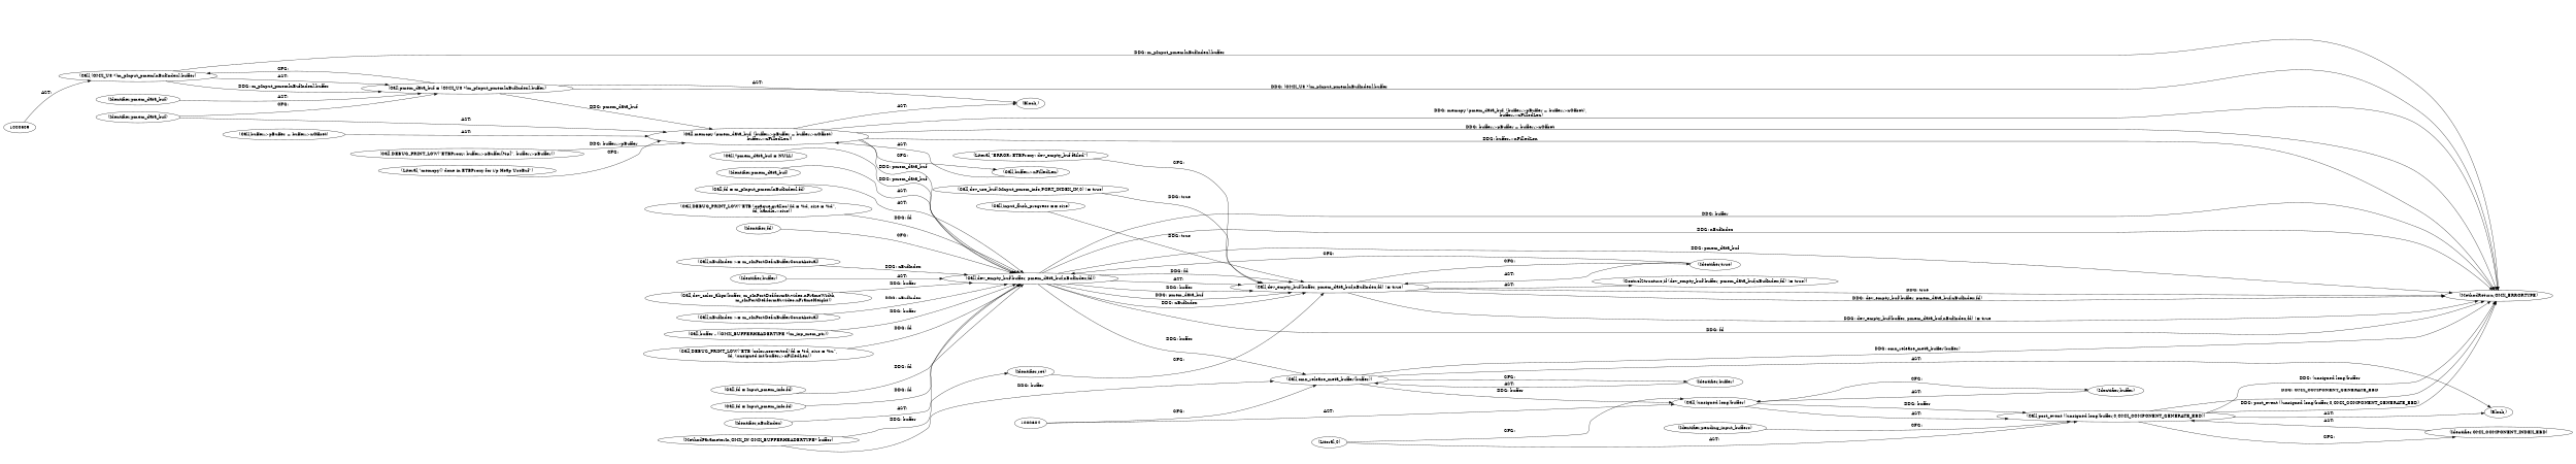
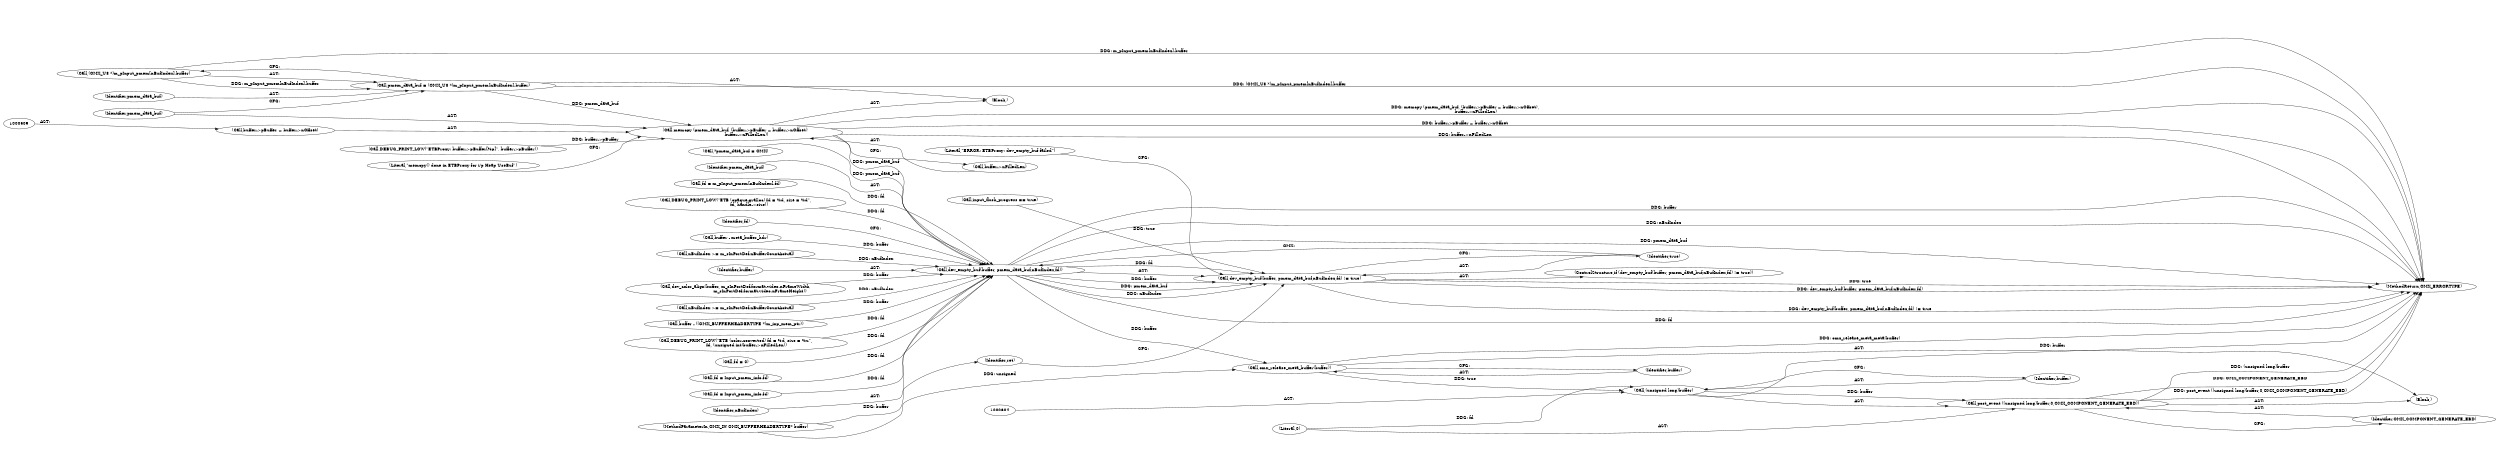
  digraph {
    rankdir=LR
    n1 [label="(Call,(OMX_U8 *)m_pInput_pmem[nBufIndex].buffer)"]
    n2 [label="(Call,pmem_data_buf = (OMX_U8 *)m_pInput_pmem[nBufIndex].buffer)"]
    n3 [label="(MethodReturn,OMX_ERRORTYPE)"]
    n4 [label="(Call,memcpy (pmem_data_buf, (buffer->pBuffer + buffer->nOffset),\n                buffer->nFilledLen))"]
    n5 [label="(Block,)"]
    n6 [label="(Call,dev_empty_buf(buffer, pmem_data_buf,nBufIndex,fd))"]
    n7 [label="(Call,buffer->nFilledLen)"]
    n8 [label="(Call,dev_empty_buf(buffer, pmem_data_buf,nBufIndex,fd) != true)"]
    n9 [label="(Call,omx_release_meta_buffer(buffer))"]
    n10 [label="(Identifier,true)"]
    n11 [label="(ControlStructure,if (dev_empty_buf(buffer, pmem_data_buf,nBufIndex,fd) != true))"]
    n12 [label="(Call,(unsigned long)buffer)"]
    n13 [label="(Block,)"]
    n14 [label="(Identifier,buffer)"]
    n15 [label="(Identifier,fd)"]
    n16 [label="(Call,post_event ((unsigned long)buffer,0,OMX_COMPONENT_GENERATE_EBD))"]
    n17 [label="(Identifier,buffer)"]
-   n18 [label="(Identifier,OMX_COMPONENT_INDEX_EBD)"]
+   n18 [label="(Identifier,OMX_COMPONENT_GENERATE_EBD)"]
    n19 [label="(Literal,\"memcpy() done in ETBProxy for i/p Heap UseBuf\")"]
+   n20 [label="(Call,buffer - meta_buffer_hdr)"]
    n21 [label="(Literal,\"ERROR: ETBProxy: dev_empty_buf failed\")"]
    n22 [label="(Call,nBufIndex >= m_sInPortDef.nBufferCountActual)"]
    n23 [label="(Call,buffer->pBuffer + buffer->nOffset)"]
    n24 [label="(Identifier,ret)"]
    n25 [label="(Identifier,buffer)"]
    n26 [label="(Call,dev_color_align(buffer, m_sInPortDef.format.video.nFrameWidth,\n                                    m_sInPortDef.format.video.nFrameHeight))"]
    n27 [label="(Identifier,pmem_data_buf)"]
-   n28 [label="(Identifier,pending_input_buffers)"]
    n29 [label="(Call,nBufIndex >= m_sInPortDef.nBufferCountActual)"]
    n30 [label="(Call,buffer - ((OMX_BUFFERHEADERTYPE *)m_inp_mem_ptr))"]
-   n31 [label="(Call,dev_use_buf(&Input_pmem_info,PORT_INDEX_IN,0) != true)"]
    n32 [label="(Literal,0)"]
    n33 [label="(Call,DEBUG_PRINT_LOW(\"ETB (color-converted) fd = %d, size = %u\",\n                fd, (unsigned int)buffer->nFilledLen))"]
-   n35 [label="(Call,input_flush_progress == size)"]
+   n34 [label="(Call,fd = 0)"]
+   n35 [label="(Call,input_flush_progress == true)"]
    n36 [label="(Identifier,pmem_data_buf)"]
    n37 [label="(Call,fd = Input_pmem_info.fd)"]
    n38 [label="(Call,fd = Input_pmem_info.fd)"]
    n39 [label="(MethodParameterIn,OMX_IN OMX_BUFFERHEADERTYPE* buffer)"]
-   n40 [label="(Call,*pmem_data_buf = NULL)"]
+   n40 [label="(Call,*pmem_data_buf = OMX)"]
    n41 [label="(Identifier,pmem_data_buf)"]
    n42 [label="(Call,fd = m_pInput_pmem[nBufIndex].fd)"]
    n43 [label="(Call,DEBUG_PRINT_LOW(\"ETB (opaque-gralloc) fd = %d, size = %d\",\n                    fd, handle->size))"]
    n44 [label="(Call,DEBUG_PRINT_LOW(\"ETBProxy: buffer->pBuffer[%p]\", buffer->pBuffer))"]
    n45 [label="(Identifier,nBufIndex)"]
    1000509
    1000604
    n1 -> n2 [label="AST: "]
    n1 -> n2 [label="DDG: m_pInput_pmem[nBufIndex].buffer"]
    n1 -> n3 [label="DDG: m_pInput_pmem[nBufIndex].buffer"]
    n2 -> n1 [label="CFG: "]
    n2 -> n3 [label="DDG: (OMX_U8 *)m_pInput_pmem[nBufIndex].buffer"]
    n2 -> n4 [label="DDG: pmem_data_buf"]
    n2 -> n5 [label="AST: "]
    n4 -> n3 [label="DDG: buffer->nFilledLen"]
    n4 -> n3 [label="DDG: memcpy (pmem_data_buf, (buffer->pBuffer + buffer->nOffset),\n                buffer->nFilledLen)"]
    n4 -> n3 [label="DDG: buffer->pBuffer + buffer->nOffset"]
    n4 -> n5 [label="AST: "]
    n4 -> n6 [label="DDG: pmem_data_buf"]
    n4 -> n7 [label="CFG: "]
    n6 -> n3 [label="DDG: fd"]
    n6 -> n3 [label="DDG: buffer"]
    n6 -> n3 [label="DDG: nBufIndex"]
    n6 -> n3 [label="DDG: pmem_data_buf"]
    n6 -> n8 [label="AST: "]
    n6 -> n8 [label="DDG: buffer"]
    n6 -> n8 [label="DDG: pmem_data_buf"]
    n6 -> n8 [label="DDG: nBufIndex"]
    n6 -> n8 [label="DDG: fd"]
    n6 -> n9 [label="DDG: buffer"]
    n7 -> n4 [label="AST: "]
    n8 -> n3 [label="DDG: dev_empty_buf(buffer, pmem_data_buf,nBufIndex,fd) != true"]
    n8 -> n3 [label="DDG: true"]
    n8 -> n3 [label="DDG: dev_empty_buf(buffer, pmem_data_buf,nBufIndex,fd)"]
    n8 -> n10 [label="CFG: "]
    n8 -> n11 [label="AST: "]
-   n9 -> n3 [label="DDG: omx_release_meta_buffer(buffer)"]
-   n9 -> n12 [label="DDG: buffer"]
+   n9 -> n3 [label="DDG: omx_release_meta_meta(buffer)"]
+   n9 -> n12 [label="DDG: true"]
    n9 -> n13 [label="AST: "]
    n9 -> n14 [label="CFG: "]
-   n10 -> n6 [label="CFG: "]
+   n10 -> n6 [label="OMX: "]
    n10 -> n8 [label="AST: "]
+   n12 -> n3 [label="DDG: buffer"]
    n12 -> n16 [label="AST: "]
    n12 -> n16 [label="DDG: buffer"]
    n12 -> n17 [label="CFG: "]
    n14 -> n9 [label="AST: "]
    n15 -> n6 [label="CFG: "]
    n16 -> n3 [label="DDG: OMX_COMPONENT_GENERATE_EBD"]
    n16 -> n3 [label="DDG: post_event ((unsigned long)buffer,0,OMX_COMPONENT_GENERATE_EBD)"]
    n16 -> n3 [label="DDG: (unsigned long)buffer"]
    n16 -> n13 [label="AST: "]
    n16 -> n18 [label="CFG: "]
    n17 -> n12 [label="AST: "]
    n18 -> n16 [label="AST: "]
    n19 -> n4 [label="CFG: "]
+   n20 -> n6 [label="DDG: buffer"]
    n21 -> n8 [label="CFG: "]
    n22 -> n6 [label="DDG: nBufIndex"]
    n23 -> n4 [label="AST: "]
    n24 -> n8 [label="CFG: "]
    n25 -> n6 [label="AST: "]
    n26 -> n6 [label="DDG: buffer"]
    n27 -> n2 [label="CFG: "]
    n27 -> n4 [label="AST: "]
-   n28 -> n16 [label="CFG: "]
    n29 -> n6 [label="DDG: nBufIndex"]
    n30 -> n6 [label="DDG: buffer"]
-   n31 -> n8 [label="DDG: true"]
-   n32 -> n12 [label="CFG: "]
+   n32 -> n12 [label="DDG: fd"]
    n32 -> n16 [label="AST: "]
    n33 -> n6 [label="DDG: fd"]
+   n34 -> n6 [label="DDG: fd"]
    n35 -> n8 [label="DDG: true"]
    n36 -> n2 [label="AST: "]
    n37 -> n6 [label="DDG: fd"]
    n38 -> n6 [label="DDG: fd"]
    n39 -> n6 [label="DDG: buffer"]
-   n39 -> n9 [label="DDG: buffer"]
+   n39 -> n9 [label="DDG: unsigned"]
    n40 -> n6 [label="DDG: pmem_data_buf"]
    n41 -> n6 [label="AST: "]
-   n42 -> n6 [label="AST: "]
+   n42 -> n6 [label="DDG: fd"]
    n43 -> n6 [label="DDG: fd"]
    n44 -> n4 [label="DDG: buffer->pBuffer"]
    n45 -> n24 [label="AST: "]
-   1000509 -> n1 [label="AST: "]
-   1000604 -> n9 [label="CFG: "]
+   1000509 -> n23 [label="AST: "]
    1000604 -> n12 [label="AST: "]
  }
